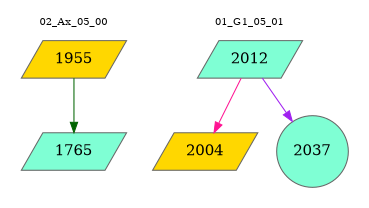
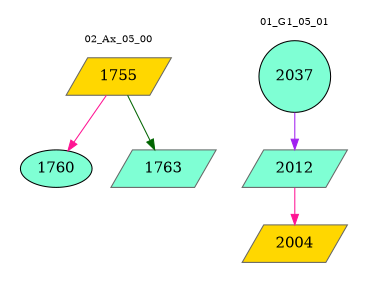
  digraph {
    node [color=gray40 fillcolor=aquamarine shape=parallelogram style=filled]
    edge [color=deeppink]
-   n1 [fillcolor=gold label=1955]
-   n3 [label=1765]
+   n1 [fillcolor=gold label=1755]
+   n2 [color=black label=1760 shape=ellipse]
+   n3 [label=1763]
    n4 [label=2012]
    n5 [fillcolor=gold label=2004]
-   n6 [label=2037 shape=circle]
+   n6 [color=black label=2037 shape=circle]
    subgraph cluster_1 {
      color=white
      fontsize=10
      label="02_Ax_05_00"
      n1
+     n2
      n3
    }
    subgraph cluster_2 {
      color=white
      fontsize=10
      label="01_G1_05_01"
      n4
      n5
      n6
    }
+   n1 -> n2
    n1 -> n3 [color=darkgreen]
    n4 -> n5
-   n4 -> n6 [color=purple]
+   n6 -> n4 [color=purple]
  }
